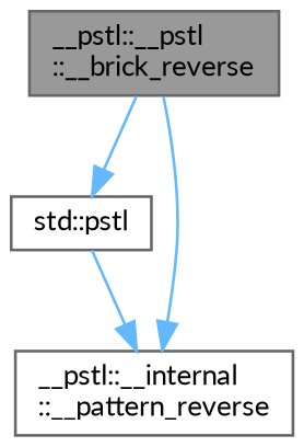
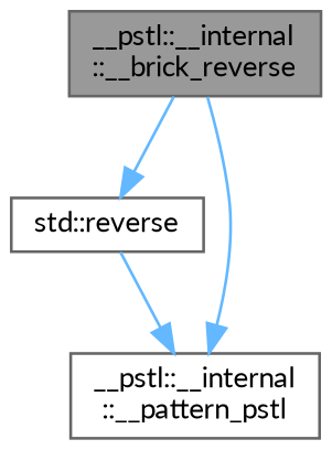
  digraph {
    fontname=Lato
    rankdir=TB
    node [color=grey40 fillcolor=white fontname=Lato fontsize=10 shape=box style=filled]
    edge [color=steelblue1 fontname=Lato fontsize=10 labelfontname=Helvetica labelfontsize=10 style=solid]
-   n1 [color=gray40 fillcolor=grey60 fontcolor=black height=0.2 label="__pstl::__pstl\l::__brick_reverse" width=0.4]
-   n2 [height=0.2 label="std::pstl" width=0.4]
-   n3 [height=0.2 label="__pstl::__internal\l::__pattern_reverse" width=0.4]
+   n1 [color=gray40 fillcolor=grey60 fontcolor=black height=0.2 label="__pstl::__internal\l::__brick_reverse" width=0.4]
+   n2 [height=0.2 label="std::reverse" width=0.4]
+   n3 [height=0.2 label="__pstl::__internal\l::__pattern_pstl" width=0.4]
    n1 -> n2
    n1 -> n3
    n2 -> n3
  }
